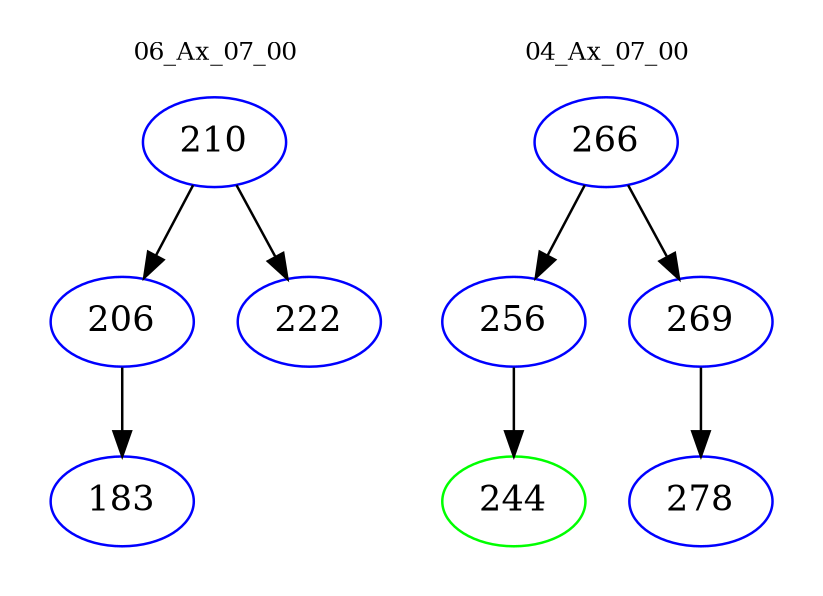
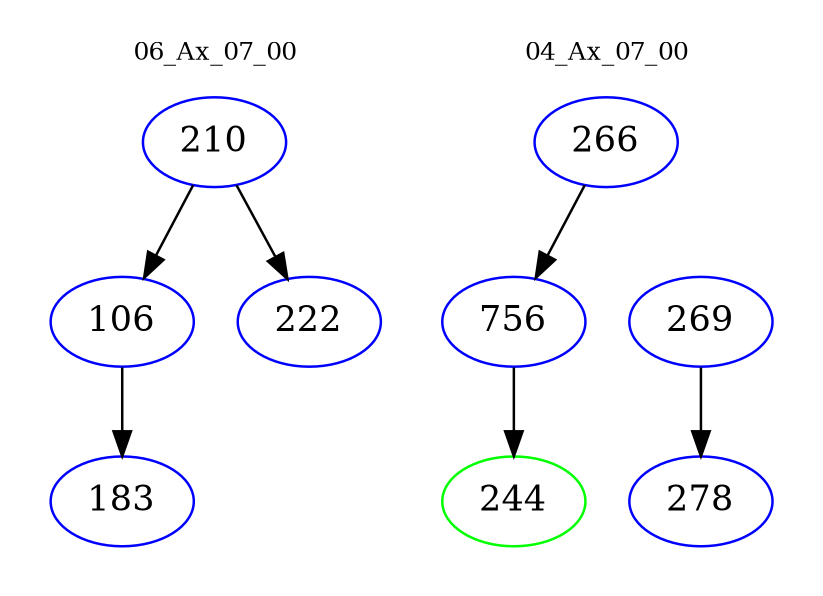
  digraph {
    node [color=blue]
    edge [color=black]
    n1 [label=210]
-   n2 [label=206]
+   n2 [label=106]
    n3 [label=222]
    n4 [label=183]
    n5 [label=266]
-   n6 [label=256]
+   n6 [label=756]
    n7 [label=269]
    n8 [color=green label=244]
    n9 [label=278]
    subgraph cluster_1 {
      color=white
      fontsize=10
      label="06_Ax_07_00"
      n1
      n2
      n3
      n4
    }
    subgraph cluster_2 {
      color=white
      fontsize=10
      label="04_Ax_07_00"
      n5
      n6
      n7
      n8
      n9
    }
    n1 -> n2
    n1 -> n3
    n2 -> n4
    n5 -> n6
-   n5 -> n7
    n6 -> n8
    n7 -> n9
  }
